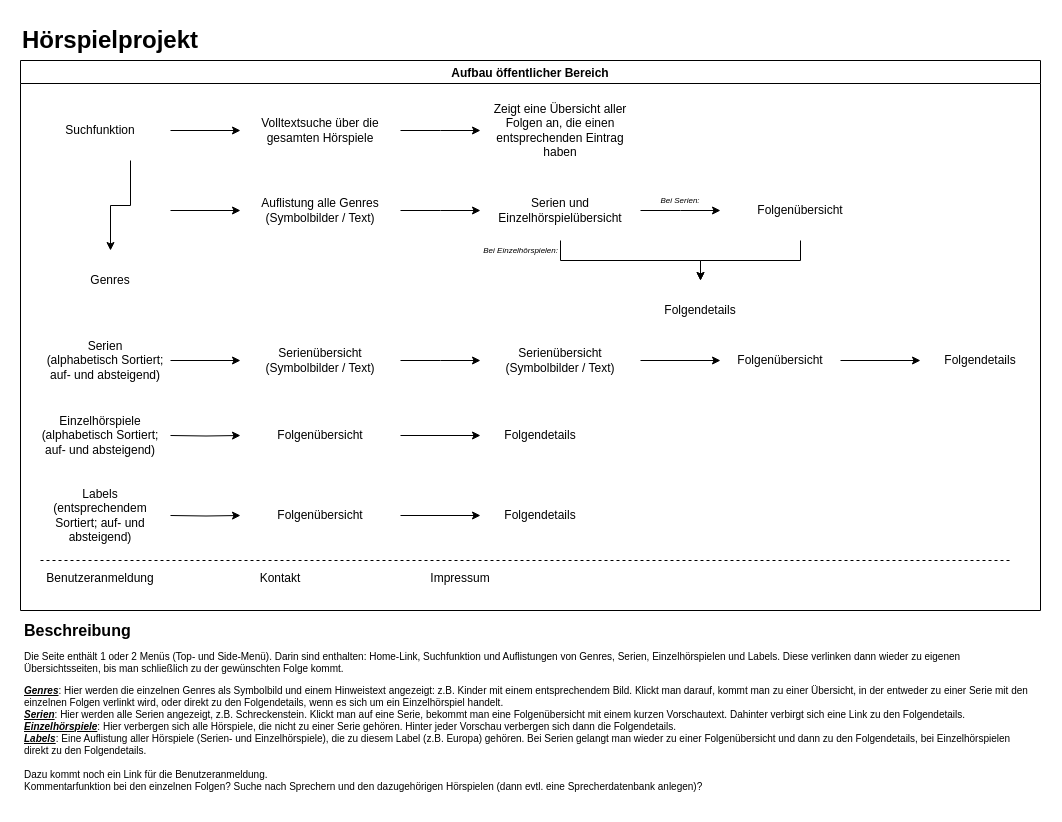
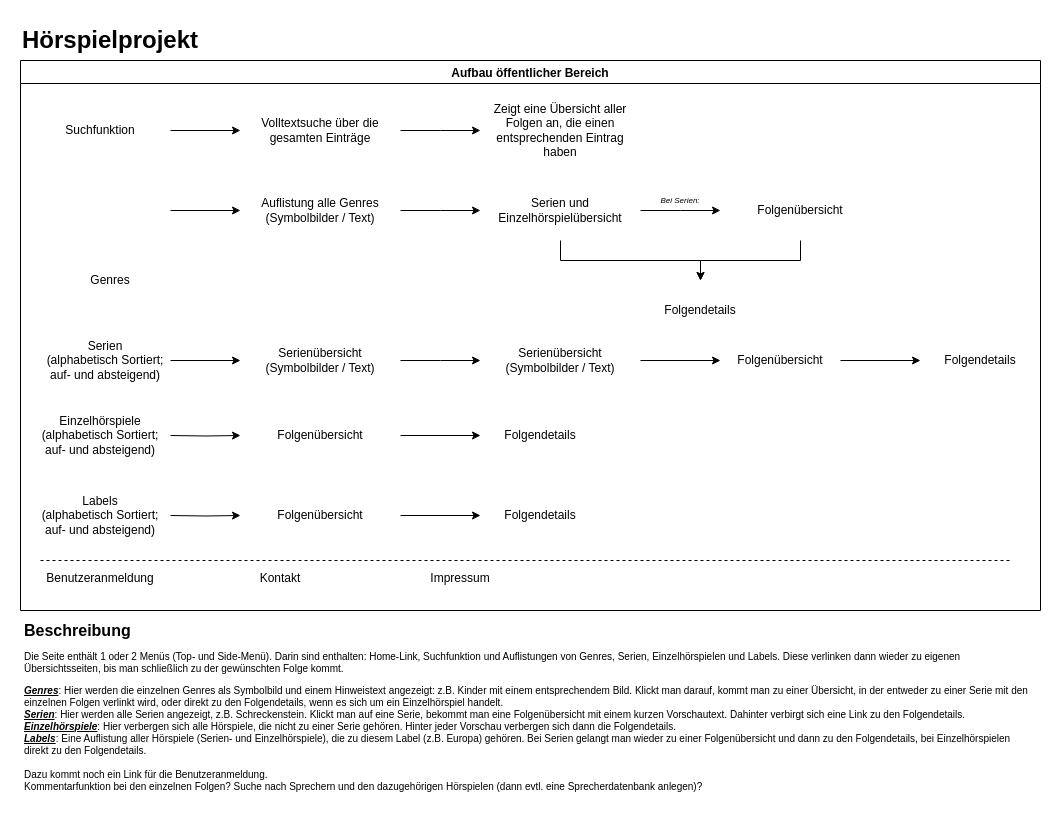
  <mxCell id="0" />
  <mxCell id="1" parent="0" />
  <mxCell id="2" value="Hörspielprojekt" style="text;strokeColor=none;fillColor=none;html=1;fontSize=24;fontStyle=1;verticalAlign=middle;align=left;" vertex="1" parent="1"><mxGeometry x="20" y="20" width="200" height="40" as="geometry" /></mxCell>
  <mxCell id="3" value="Aufbau öffentlicher Bereich" style="swimlane;" vertex="1" parent="1"><mxGeometry x="20" y="60" width="1020" height="550" as="geometry" /></mxCell>
  <mxCell id="4" value="" style="edgeStyle=orthogonalEdgeStyle;rounded=0;orthogonalLoop=1;jettySize=auto;html=1;" edge="1" parent="3"><mxGeometry relative="1" as="geometry"><mxPoint x="150" y="70" as="sourcePoint" /><mxPoint x="220" y="70" as="targetPoint" /></mxGeometry></mxCell>
- <mxCell id="5" style="edgeStyle=orthogonalEdgeStyle;rounded=0;orthogonalLoop=1;jettySize=auto;html=1;exitX=0.75;exitY=1;exitDx=0;exitDy=0;fontSize=8;" edge="1" parent="3" source="6" target="11"><mxGeometry relative="1" as="geometry" /></mxCell>
  <mxCell id="6" value="Suchfunktion" style="text;html=1;strokeColor=none;fillColor=none;align=center;verticalAlign=middle;whiteSpace=wrap;rounded=0;" vertex="1" parent="3"><mxGeometry x="20" y="40" width="120" height="60" as="geometry" /></mxCell>
  <mxCell id="7" value="" style="edgeStyle=orthogonalEdgeStyle;rounded=0;orthogonalLoop=1;jettySize=auto;html=1;" edge="1" parent="3" source="8"><mxGeometry relative="1" as="geometry"><mxPoint x="460" y="70" as="targetPoint" /></mxGeometry></mxCell>
- <mxCell id="8" value="Volltextsuche über die gesamten Hörspiele" style="text;html=1;strokeColor=none;fillColor=none;align=center;verticalAlign=middle;whiteSpace=wrap;rounded=0;" vertex="1" parent="3"><mxGeometry x="220" y="40" width="160" height="60" as="geometry" /></mxCell>
+ <mxCell id="8" value="Volltextsuche über die gesamten Einträge" style="text;html=1;strokeColor=none;fillColor=none;align=center;verticalAlign=middle;whiteSpace=wrap;rounded=0;" vertex="1" parent="3"><mxGeometry x="220" y="40" width="160" height="60" as="geometry" /></mxCell>
  <mxCell id="9" value="Zeigt eine Übersicht aller Folgen an, die einen entsprechenden Eintrag haben" style="text;html=1;strokeColor=none;fillColor=none;align=center;verticalAlign=middle;whiteSpace=wrap;rounded=0;" vertex="1" parent="3"><mxGeometry x="460" y="40" width="160" height="60" as="geometry" /></mxCell>
  <mxCell id="10" value="" style="edgeStyle=orthogonalEdgeStyle;rounded=0;orthogonalLoop=1;jettySize=auto;html=1;" edge="1" parent="3"><mxGeometry relative="1" as="geometry"><mxPoint x="150" y="150" as="sourcePoint" /><mxPoint x="220" y="150" as="targetPoint" /></mxGeometry></mxCell>
  <mxCell id="11" value="Genres" style="text;html=1;strokeColor=none;fillColor=none;align=center;verticalAlign=middle;whiteSpace=wrap;rounded=0;" vertex="1" parent="3"><mxGeometry x="30" y="190" width="120" height="60" as="geometry" /></mxCell>
  <mxCell id="12" value="" style="edgeStyle=orthogonalEdgeStyle;rounded=0;orthogonalLoop=1;jettySize=auto;html=1;" edge="1" parent="3" source="13"><mxGeometry relative="1" as="geometry"><mxPoint x="460" y="150" as="targetPoint" /></mxGeometry></mxCell>
  <mxCell id="13" value="Auflistung alle Genres&lt;br&gt;(Symbolbilder / Text)" style="text;html=1;strokeColor=none;fillColor=none;align=center;verticalAlign=middle;whiteSpace=wrap;rounded=0;" vertex="1" parent="3"><mxGeometry x="220" y="120" width="160" height="60" as="geometry" /></mxCell>
  <mxCell id="14" value="" style="edgeStyle=orthogonalEdgeStyle;rounded=0;orthogonalLoop=1;jettySize=auto;html=1;" edge="1" parent="3" source="16" target="17"><mxGeometry relative="1" as="geometry" /></mxCell>
  <mxCell id="15" value="" style="edgeStyle=orthogonalEdgeStyle;rounded=0;orthogonalLoop=1;jettySize=auto;html=1;fontSize=8;" edge="1" parent="3" source="16"><mxGeometry relative="1" as="geometry"><mxPoint x="700" y="150" as="targetPoint" /></mxGeometry></mxCell>
  <mxCell id="16" value="Serien und Einzelhörspielübersicht" style="text;html=1;strokeColor=none;fillColor=none;align=center;verticalAlign=middle;whiteSpace=wrap;rounded=0;" vertex="1" parent="3"><mxGeometry x="460" y="120" width="160" height="60" as="geometry" /></mxCell>
  <mxCell id="17" value="Folgendetails" style="text;html=1;strokeColor=none;fillColor=none;align=center;verticalAlign=middle;whiteSpace=wrap;rounded=0;" vertex="1" parent="3"><mxGeometry x="600" y="220" width="160" height="60" as="geometry" /></mxCell>
  <mxCell id="18" style="edgeStyle=orthogonalEdgeStyle;rounded=0;orthogonalLoop=1;jettySize=auto;html=1;entryX=0.5;entryY=0;entryDx=0;entryDy=0;" edge="1" parent="3" source="19" target="17"><mxGeometry relative="1" as="geometry" /></mxCell>
  <mxCell id="19" value="Folgenübersicht" style="text;html=1;strokeColor=none;fillColor=none;align=center;verticalAlign=middle;whiteSpace=wrap;rounded=0;" vertex="1" parent="3"><mxGeometry x="700" y="120" width="160" height="60" as="geometry" /></mxCell>
- <mxCell id="20" value="Bei Einzelhörspielen:" style="text;html=1;strokeColor=none;fillColor=none;align=right;verticalAlign=middle;whiteSpace=wrap;rounded=0;fontStyle=2;fontSize=8;" vertex="1" parent="3"><mxGeometry x="450" y="180" width="90" height="20" as="geometry" /></mxCell>
  <mxCell id="21" value="&lt;div style=&quot;text-align: center&quot;&gt;&lt;span&gt;Bei Serien:&lt;/span&gt;&lt;/div&gt;" style="text;html=1;strokeColor=none;fillColor=none;align=center;verticalAlign=middle;whiteSpace=wrap;rounded=0;fontStyle=2;fontSize=8;" vertex="1" parent="3"><mxGeometry x="620" y="130" width="80" height="20" as="geometry" /></mxCell>
  <mxCell id="22" value="" style="edgeStyle=orthogonalEdgeStyle;rounded=0;orthogonalLoop=1;jettySize=auto;html=1;fontSize=8;entryX=0;entryY=0.5;entryDx=0;entryDy=0;" edge="1" parent="3" source="23" target="25"><mxGeometry relative="1" as="geometry"><mxPoint x="230" y="300" as="targetPoint" /></mxGeometry></mxCell>
  <mxCell id="23" value="Serien&lt;br&gt;(alphabetisch Sortiert; auf- und absteigend)&lt;br&gt;" style="text;html=1;strokeColor=none;fillColor=none;align=center;verticalAlign=middle;whiteSpace=wrap;rounded=0;" vertex="1" parent="3"><mxGeometry x="20" y="270" width="130" height="60" as="geometry" /></mxCell>
  <mxCell id="24" value="" style="edgeStyle=orthogonalEdgeStyle;rounded=0;orthogonalLoop=1;jettySize=auto;html=1;fontSize=8;" edge="1" parent="3" source="25"><mxGeometry relative="1" as="geometry"><mxPoint x="460" y="300" as="targetPoint" /></mxGeometry></mxCell>
  <mxCell id="25" value="Serienübersicht&lt;br&gt;(Symbolbilder / Text)&lt;br&gt;" style="text;html=1;strokeColor=none;fillColor=none;align=center;verticalAlign=middle;whiteSpace=wrap;rounded=0;" vertex="1" parent="3"><mxGeometry x="220" y="270" width="160" height="60" as="geometry" /></mxCell>
  <mxCell id="26" value="" style="edgeStyle=orthogonalEdgeStyle;rounded=0;orthogonalLoop=1;jettySize=auto;html=1;fontSize=8;" edge="1" parent="3" source="27" target="29"><mxGeometry relative="1" as="geometry" /></mxCell>
  <mxCell id="27" value="Serienübersicht&lt;br&gt;(Symbolbilder / Text)&lt;br&gt;" style="text;html=1;strokeColor=none;fillColor=none;align=center;verticalAlign=middle;whiteSpace=wrap;rounded=0;" vertex="1" parent="3"><mxGeometry x="460" y="270" width="160" height="60" as="geometry" /></mxCell>
  <mxCell id="28" value="" style="edgeStyle=orthogonalEdgeStyle;rounded=0;orthogonalLoop=1;jettySize=auto;html=1;fontSize=8;" edge="1" parent="3" source="29" target="30"><mxGeometry relative="1" as="geometry" /></mxCell>
  <mxCell id="29" value="Folgenübersicht" style="text;html=1;strokeColor=none;fillColor=none;align=center;verticalAlign=middle;whiteSpace=wrap;rounded=0;" vertex="1" parent="3"><mxGeometry x="700" y="270" width="120" height="60" as="geometry" /></mxCell>
  <mxCell id="30" value="Folgendetails" style="text;html=1;strokeColor=none;fillColor=none;align=center;verticalAlign=middle;whiteSpace=wrap;rounded=0;" vertex="1" parent="3"><mxGeometry x="900" y="270" width="120" height="60" as="geometry" /></mxCell>
  <mxCell id="31" value="" style="edgeStyle=orthogonalEdgeStyle;rounded=0;orthogonalLoop=1;jettySize=auto;html=1;fontSize=8;" edge="1" parent="3" target="34"><mxGeometry relative="1" as="geometry"><mxPoint x="150" y="375" as="sourcePoint" /></mxGeometry></mxCell>
  <mxCell id="32" value="Einzelhörspiele&lt;br&gt;(alphabetisch Sortiert; auf- und absteigend)&lt;br&gt;" style="text;html=1;strokeColor=none;fillColor=none;align=center;verticalAlign=middle;whiteSpace=wrap;rounded=0;" vertex="1" parent="3"><mxGeometry x="20" y="345" width="120" height="60" as="geometry" /></mxCell>
  <mxCell id="33" value="" style="edgeStyle=orthogonalEdgeStyle;rounded=0;orthogonalLoop=1;jettySize=auto;html=1;fontSize=8;" edge="1" parent="3" source="34" target="35"><mxGeometry relative="1" as="geometry" /></mxCell>
  <mxCell id="34" value="Folgenübersicht" style="text;html=1;strokeColor=none;fillColor=none;align=center;verticalAlign=middle;whiteSpace=wrap;rounded=0;" vertex="1" parent="3"><mxGeometry x="220" y="345" width="160" height="60" as="geometry" /></mxCell>
  <mxCell id="35" value="Folgendetails" style="text;html=1;strokeColor=none;fillColor=none;align=center;verticalAlign=middle;whiteSpace=wrap;rounded=0;" vertex="1" parent="3"><mxGeometry x="460" y="345" width="120" height="60" as="geometry" /></mxCell>
- <mxCell id="36" value="Labels&lt;br&gt;(entsprechendem Sortiert; auf- und absteigend)&lt;br&gt;" style="text;html=1;strokeColor=none;fillColor=none;align=center;verticalAlign=middle;whiteSpace=wrap;rounded=0;" vertex="1" parent="3"><mxGeometry x="20" y="425" width="120" height="60" as="geometry" /></mxCell>
+ <mxCell id="36" value="Labels&lt;br&gt;(alphabetisch Sortiert; auf- und absteigend)&lt;br&gt;" style="text;html=1;strokeColor=none;fillColor=none;align=center;verticalAlign=middle;whiteSpace=wrap;rounded=0;" vertex="1" parent="3"><mxGeometry x="20" y="425" width="120" height="60" as="geometry" /></mxCell>
  <mxCell id="37" value="Folgenübersicht" style="text;html=1;strokeColor=none;fillColor=none;align=center;verticalAlign=middle;whiteSpace=wrap;rounded=0;" vertex="1" parent="3"><mxGeometry x="220" y="425" width="160" height="60" as="geometry" /></mxCell>
  <mxCell id="38" value="" style="edgeStyle=orthogonalEdgeStyle;rounded=0;orthogonalLoop=1;jettySize=auto;html=1;fontSize=8;" edge="1" parent="3" target="37"><mxGeometry relative="1" as="geometry"><mxPoint x="150" y="455" as="sourcePoint" /></mxGeometry></mxCell>
  <mxCell id="39" value="Folgendetails" style="text;html=1;strokeColor=none;fillColor=none;align=center;verticalAlign=middle;whiteSpace=wrap;rounded=0;" vertex="1" parent="3"><mxGeometry x="460" y="425" width="120" height="60" as="geometry" /></mxCell>
  <mxCell id="40" value="" style="edgeStyle=orthogonalEdgeStyle;rounded=0;orthogonalLoop=1;jettySize=auto;html=1;fontSize=8;" edge="1" parent="3" source="37" target="39"><mxGeometry relative="1" as="geometry" /></mxCell>
  <mxCell id="41" value="Benutzeranmeldung&lt;br&gt;" style="text;html=1;strokeColor=none;fillColor=none;align=center;verticalAlign=middle;whiteSpace=wrap;rounded=0;" vertex="1" parent="3"><mxGeometry x="20" y="505" width="120" height="25" as="geometry" /></mxCell>
  <mxCell id="42" value="Kontakt&lt;br&gt;" style="text;html=1;strokeColor=none;fillColor=none;align=center;verticalAlign=middle;whiteSpace=wrap;rounded=0;" vertex="1" parent="3"><mxGeometry x="200" y="505" width="120" height="25" as="geometry" /></mxCell>
  <mxCell id="43" value="Impressum&lt;br&gt;" style="text;html=1;strokeColor=none;fillColor=none;align=center;verticalAlign=middle;whiteSpace=wrap;rounded=0;" vertex="1" parent="3"><mxGeometry x="380" y="505" width="120" height="25" as="geometry" /></mxCell>
  <mxCell id="44" value="" style="endArrow=none;dashed=1;html=1;fontSize=8;fontColor=#CC6600;" edge="1" parent="3"><mxGeometry width="50" height="50" relative="1" as="geometry"><mxPoint x="20" y="500" as="sourcePoint" /><mxPoint x="990" y="500" as="targetPoint" /></mxGeometry></mxCell>
  <mxCell id="45" value="&lt;h1 style=&quot;text-align: left&quot;&gt;Beschreibung&lt;/h1&gt;&lt;p style=&quot;text-align: left ; font-size: 10px&quot;&gt;&lt;font style=&quot;font-size: 10px&quot;&gt;Die Seite enthält 1 oder 2 Menüs (Top- und Side-Menü). Darin sind enthalten: Home-Link, Suchfunktion und Auflistungen von Genres, Serien, Einzelhörspielen und Labels. Diese verlinken dann wieder zu eigenen Übersichtsseiten, bis man schließlich zu der gewünschten Folge kommt.&amp;nbsp;&lt;/font&gt;&lt;/p&gt;&lt;p style=&quot;font-size: 10px&quot;&gt;&lt;/p&gt;&lt;div style=&quot;text-align: left ; font-size: 10px&quot;&gt;&lt;font style=&quot;font-size: 10px&quot;&gt;&lt;u&gt;&lt;i&gt;&lt;b&gt;Genres&lt;/b&gt;&lt;/i&gt;&lt;/u&gt;: Hier werden die einzelnen Genres als Symbolbild und einem Hinweistext angezeigt: z.B. Kinder mit einem entsprechendem Bild. Klickt man darauf, kommt man zu einer Übersicht, in der entweder zu einer Serie mit den einzelnen Folgen verlinkt wird, oder direkt zu den Folgendetails, wenn es sich um ein Einzelhörspiel handelt.&lt;/font&gt;&lt;/div&gt;&lt;font style=&quot;font-size: 10px&quot;&gt;&lt;div style=&quot;text-align: left&quot;&gt;&lt;i&gt;&lt;u&gt;&lt;b&gt;Serien&lt;/b&gt;&lt;/u&gt;&lt;/i&gt;&lt;span&gt;: Hier werden alle Serien angezeigt, z.B. Schreckenstein. Klickt man auf eine Serie, bekommt man eine Folgenübersicht mit einem kurzen Vorschautext. Dahinter verbirgt sich eine Link zu den Folgendetails.&lt;/span&gt;&lt;/div&gt;&lt;div style=&quot;text-align: left&quot;&gt;&lt;i&gt;&lt;u&gt;&lt;b&gt;Einzelhörspiele&lt;/b&gt;&lt;/u&gt;&lt;/i&gt;: Hier verbergen sich alle Hörspiele, die nicht zu einer Serie gehören. Hinter jeder Vorschau verbergen sich dann die Folgendetails.&lt;/div&gt;&lt;div style=&quot;text-align: left&quot;&gt;&lt;b&gt;&lt;i&gt;&lt;u&gt;Labels&lt;/u&gt;&lt;/i&gt;&lt;/b&gt;: Eine Auflistung aller Hörspiele (Serien- und Einzelhörspiele), die zu diesem Label (z.B. Europa) gehören. Bei Serien gelangt man wieder zu einer Folgenübersicht und dann zu den Folgendetails, bei Einzelhörspielen direkt zu den Folgendetails.&lt;/div&gt;&lt;div style=&quot;text-align: left&quot;&gt;&lt;br&gt;&lt;/div&gt;&lt;div style=&quot;text-align: left&quot;&gt;Dazu kommt noch ein Link für die Benutzeranmeldung.&lt;/div&gt;&lt;div style=&quot;text-align: left&quot;&gt;Kommentarfunktion bei den einzelnen Folgen? Suche nach Sprechern und den dazugehörigen Hörspielen (dann evtl. eine Sprecherdatenbank anlegen)?&lt;/div&gt;&lt;/font&gt;&lt;p&gt;&lt;/p&gt;" style="text;html=1;strokeColor=none;fillColor=none;spacing=5;spacingTop=-20;whiteSpace=wrap;overflow=hidden;rounded=0;fontSize=8;align=center;" vertex="1" parent="1"><mxGeometry x="20" y="620" width="1020" height="180" as="geometry" /></mxCell>
